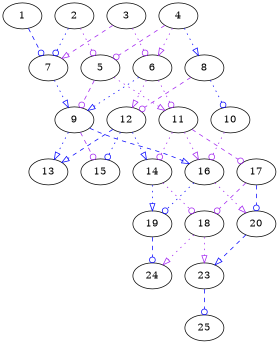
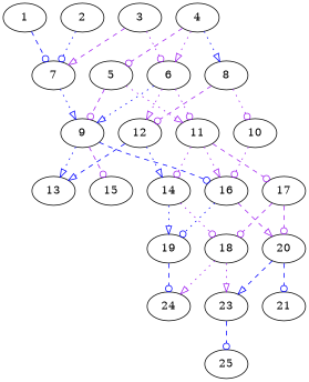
  digraph {
    node [alpha=0.05]
    edge [arrowhead=odot color=purple style=dotted]
    1 [alpha=0.12 expect_size=26714112]
    7 [alpha=0.02 expect_size=37099520]
    9 [expect_size=50451456]
    13 [alpha=0.17 expect_size=30895104]
    15 [alpha=0.20 expect_size=27902976]
    16 [expect_size=20803584]
    2 [expect_size=27401216]
    5 [alpha=0.17 expect_size=11956224]
    11 [alpha=0.17 expect_size=37734400]
    14 [alpha=0.11 expect_size=21829632]
    17 [expect_size=26719232]
    3 [alpha=0.16 expect_size=41165824]
    6 [alpha=0.03 expect_size=32786432]
    12 [alpha=0.14 expect_size=19901440]
    4 [alpha=0.03 expect_size=48994304]
    8 [alpha=0.10 expect_size=23588864]
    10 [alpha=0.20 expect_size=49713152]
    18 [alpha=0.17 expect_size=30812160]
    19 [alpha=0.20 expect_size=7494656]
    20 [alpha=0.13 expect_size=18885632]
    23 [alpha=0.12 expect_size=43995136]
    24 [alpha=0.17 expect_size=36984832]
+   21 [alpha=0.15 expect_size=18208768]
    25 [expect_size=16388096]
    1 -> 7 [color=blue style=dashed]
    7 -> 9 [arrowhead=onormal color=blue]
    9 -> 13 [arrowhead=onormal color=blue]
    9 -> 15 [style=dashed]
-   9 -> 16 [arrowhead=onormal color=blue style=dashed]
+   9 -> 16 [color=blue style=dashed]
    16 -> 19 [color=blue]
-   16 -> 20 [arrowhead=onormal]
+   16 -> 20 [arrowhead=onormal style=dashed]
    2 -> 7 [color=blue]
-   2 -> 5
    5 -> 9 [style=dashed]
    5 -> 11 [arrowhead=onormal]
    11 -> 16 [arrowhead=onormal]
    11 -> 14
    11 -> 17 [style=dashed]
    14 -> 18
    14 -> 19 [arrowhead=onormal color=blue]
    17 -> 18 [style=dashed]
-   17 -> 20 [color=blue style=dashed]
+   17 -> 20 [style=dashed]
    3 -> 7 [arrowhead=onormal style=dashed]
    3 -> 6
    6 -> 9 [arrowhead=onormal color=blue]
    6 -> 11
    6 -> 12 [arrowhead=onormal]
    12 -> 13 [arrowhead=onormal color=blue style=dashed]
-   12 -> 15 [color=blue]
    12 -> 14 [arrowhead=onormal color=blue]
    4 -> 5 [style=dashed]
    4 -> 6 [arrowhead=onormal]
    4 -> 8 [arrowhead=onormal color=blue]
    8 -> 12 [style=dashed]
-   8 -> 10 [color=blue]
+   8 -> 10
    10 -> 16
    18 -> 23 [arrowhead=onormal]
    18 -> 24 [arrowhead=onormal]
    19 -> 24 [color=blue style=dashed]
    20 -> 23 [arrowhead=onormal color=blue style=dashed]
+   20 -> 21 [color=blue style=dashed]
    23 -> 25 [color=blue style=dashed]
  }
